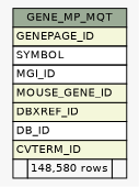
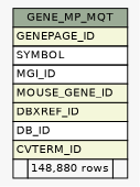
  digraph {
    bgcolor="#f7f7f7"
    fontname=Helvetica
    fontsize=11
    nodesep=0.18
    rankdir=RL
    ranksep=0.46
-   n1 [fontname=Helvetica fontsize=11 label=<     <TABLE BORDER="0" CELLBORDER="1" CELLSPACING="0" BGCOLOR="#ffffff">       <TR><TD COLSPAN="3" BGCOLOR="#9bab96" ALIGN="CENTER">GENE_MP_MQT</TD></TR>       <TR><TD PORT="GENEPAGE_ID" COLSPAN="3" BGCOLOR="#f4f7da" ALIGN="LEFT">GENEPAGE_ID</TD></TR>       <TR><TD PORT="SYMBOL" COLSPAN="3" ALIGN="LEFT">SYMBOL</TD></TR>       <TR><TD PORT="MGI_ID" COLSPAN="3" ALIGN="LEFT">MGI_ID</TD></TR>       <TR><TD PORT="MOUSE_GENE_ID" COLSPAN="3" BGCOLOR="#f4f7da" ALIGN="LEFT">MOUSE_GENE_ID</TD></TR>       <TR><TD PORT="DBXREF_ID" COLSPAN="3" BGCOLOR="#f4f7da" ALIGN="LEFT">DBXREF_ID</TD></TR>       <TR><TD PORT="DB_ID" COLSPAN="3" ALIGN="LEFT">DB_ID</TD></TR>       <TR><TD PORT="CVTERM_ID" COLSPAN="3" BGCOLOR="#f4f7da" ALIGN="LEFT">CVTERM_ID</TD></TR>       <TR><TD ALIGN="LEFT" BGCOLOR="#f7f7f7">  </TD><TD ALIGN="RIGHT" BGCOLOR="#f7f7f7">148,580 rows</TD><TD ALIGN="RIGHT" BGCOLOR="#f7f7f7">  </TD></TR>     </TABLE>> shape=plaintext]
+   n1 [fontname=Helvetica fontsize=11 label=<     <TABLE BORDER="0" CELLBORDER="1" CELLSPACING="0" BGCOLOR="#ffffff">       <TR><TD COLSPAN="3" BGCOLOR="#9bab96" ALIGN="CENTER">GENE_MP_MQT</TD></TR>       <TR><TD PORT="GENEPAGE_ID" COLSPAN="3" BGCOLOR="#f4f7da" ALIGN="LEFT">GENEPAGE_ID</TD></TR>       <TR><TD PORT="SYMBOL" COLSPAN="3" ALIGN="LEFT">SYMBOL</TD></TR>       <TR><TD PORT="MGI_ID" COLSPAN="3" ALIGN="LEFT">MGI_ID</TD></TR>       <TR><TD PORT="MOUSE_GENE_ID" COLSPAN="3" BGCOLOR="#f4f7da" ALIGN="LEFT">MOUSE_GENE_ID</TD></TR>       <TR><TD PORT="DBXREF_ID" COLSPAN="3" BGCOLOR="#f4f7da" ALIGN="LEFT">DBXREF_ID</TD></TR>       <TR><TD PORT="DB_ID" COLSPAN="3" ALIGN="LEFT">DB_ID</TD></TR>       <TR><TD PORT="CVTERM_ID" COLSPAN="3" BGCOLOR="#f4f7da" ALIGN="LEFT">CVTERM_ID</TD></TR>       <TR><TD ALIGN="LEFT" BGCOLOR="#f7f7f7">  </TD><TD ALIGN="RIGHT" BGCOLOR="#f7f7f7">148,880 rows</TD><TD ALIGN="RIGHT" BGCOLOR="#f7f7f7">  </TD></TR>     </TABLE>> shape=plaintext]
  }
